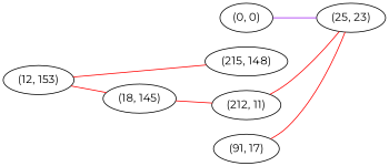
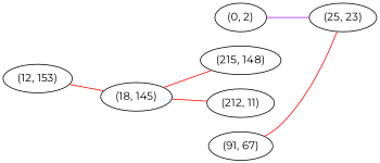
  graph {
    fontname=Montserrat
    rankdir=LR
    node [fontname=Montserrat]
    edge [color=red fontname=Montserrat weight=1]
-   "(0, 0)"
+   "(0, 0)" [label="(0, 2)"]
    "(25, 23)"
    n3 [label="(12, 153)"]
    "(18, 145)"
    "(215, 148)"
    "(212, 11)"
-   "(91, 67)" [label="(91, 17)"]
+   "(91, 67)"
    "(0, 0)" -- "(25, 23)" [color=purple weight=4]
    n3 -- "(18, 145)"
-   n3 -- "(215, 148)"
+   "(18, 145)" -- "(215, 148)"
    "(18, 145)" -- "(212, 11)"
-   "(212, 11)" -- "(25, 23)"
    "(91, 67)" -- "(25, 23)"
  }
